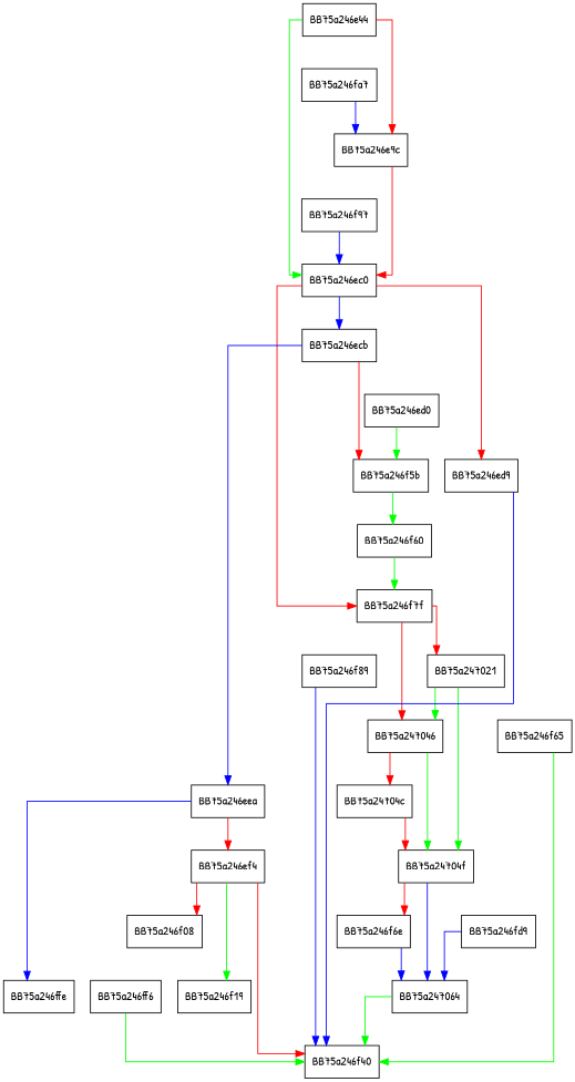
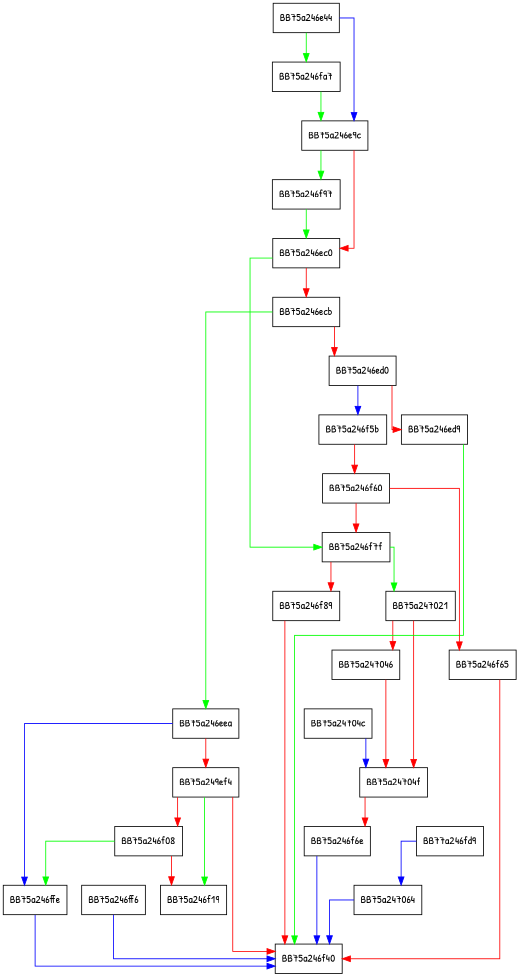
  digraph {
    fontname="Patrick Hand"
    splines=ortho
    node [fontname="Patrick Hand" shape=box]
    edge [color=red fontname="Patrick Hand"]
    BB75a246e44
    BB75a246fa7
    BB75a246e9c
    BB75a246f97
    BB75a246ec0
    BB75a246f7f
    BB75a246ecb
    BB75a247021
    BB75a246f89
    BB75a246eea
    BB75a246ed0
    BB75a24704f
    BB75a247046
    BB75a246f40
    BB75a246ffe
-   BB75a246ef4
+   BB75a246ef4 [label=BB75a249ef4]
    BB75a246f5b
    BB75a246ed9
    BB75a246f19
    BB75a246f08
    BB75a246f60
    BB75a246f65
    BB75a246ff6
-   BB75a246fd9
+   BB75a246fd9 [label=BB77a246fd9]
    BB75a247064
    BB75a246f6e
    BB75a24704c
-   BB75a246e44 -> BB75a246ec0 [color=green]
-   BB75a246e44 -> BB75a246e9c
-   BB75a246fa7 -> BB75a246e9c [color=blue]
+   BB75a246e44 -> BB75a246fa7 [color=green]
+   BB75a246e44 -> BB75a246e9c [color=blue]
+   BB75a246fa7 -> BB75a246e9c [color=green]
+   BB75a246e9c -> BB75a246f97 [color=green]
    BB75a246e9c -> BB75a246ec0
-   BB75a246f97 -> BB75a246ec0 [color=blue]
-   BB75a246ec0 -> BB75a246f7f
-   BB75a246ec0 -> BB75a246ecb [color=blue]
-   BB75a246f7f -> BB75a247021
-   BB75a246f7f -> BB75a247046
-   BB75a246ecb -> BB75a246eea [color=blue]
-   BB75a246ecb -> BB75a246f5b
-   BB75a247021 -> BB75a24704f [color=green]
-   BB75a247021 -> BB75a247046 [color=green]
-   BB75a246f89 -> BB75a246f40 [color=blue]
+   BB75a246f97 -> BB75a246ec0 [color=green]
+   BB75a246ec0 -> BB75a246f7f [color=green]
+   BB75a246ec0 -> BB75a246ecb
+   BB75a246f7f -> BB75a247021 [color=green]
+   BB75a246f7f -> BB75a246f89
+   BB75a246ecb -> BB75a246eea [color=green]
+   BB75a246ecb -> BB75a246ed0
+   BB75a247021 -> BB75a24704f
+   BB75a247021 -> BB75a247046
+   BB75a246f89 -> BB75a246f40
    BB75a246eea -> BB75a246ffe [color=blue]
    BB75a246eea -> BB75a246ef4
-   BB75a246ed0 -> BB75a246f5b [color=green]
-   BB75a246ec0 -> BB75a246ed9
-   BB75a24704f -> BB75a247064 [color=blue]
+   BB75a246ed0 -> BB75a246f5b [color=blue]
+   BB75a246ed0 -> BB75a246ed9
    BB75a24704f -> BB75a246f6e
-   BB75a247046 -> BB75a24704f [color=green]
-   BB75a247046 -> BB75a24704c
+   BB75a247046 -> BB75a24704f
+   BB75a246ffe -> BB75a246f40 [color=blue]
    BB75a246ef4 -> BB75a246f40
    BB75a246ef4 -> BB75a246f19 [color=green]
    BB75a246ef4 -> BB75a246f08
-   BB75a246f5b -> BB75a246f60 [color=green]
-   BB75a246ed9 -> BB75a246f40 [color=blue]
-   BB75a246f60 -> BB75a246f7f [color=green]
-   BB75a246f65 -> BB75a246f40 [color=green]
-   BB75a246ff6 -> BB75a246f40 [color=green]
+   BB75a246f5b -> BB75a246f60
+   BB75a246ed9 -> BB75a246f40 [color=green]
+   BB75a246f08 -> BB75a246ffe [color=green]
+   BB75a246f08 -> BB75a246f19
+   BB75a246f60 -> BB75a246f7f
+   BB75a246f60 -> BB75a246f65
+   BB75a246f65 -> BB75a246f40
+   BB75a246ff6 -> BB75a246f40 [color=blue]
    BB75a246fd9 -> BB75a247064 [color=blue]
-   BB75a247064 -> BB75a246f40 [color=green]
-   BB75a246f6e -> BB75a247064 [color=blue]
-   BB75a24704c -> BB75a24704f
+   BB75a247064 -> BB75a246f40 [color=blue]
+   BB75a246f6e -> BB75a246f40 [color=blue]
+   BB75a24704c -> BB75a24704f [color=blue]
  }
